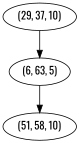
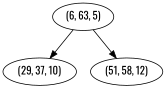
  digraph {
    fontname=Oswald
    node [fontname=Oswald]
    edge [fontname=Oswald]
    "(6, 63, 5)"
    "(29, 37, 10)"
-   "(51, 58, 10)"
-   "(29, 37, 10)" -> "(6, 63, 5)"
+   "(51, 58, 10)" [label="(51, 58, 12)"]
+   "(6, 63, 5)" -> "(29, 37, 10)"
    "(6, 63, 5)" -> "(51, 58, 10)"
  }
